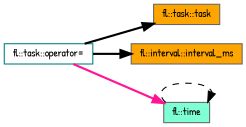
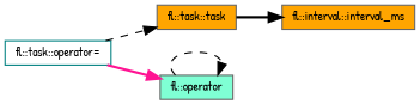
  digraph {
    fontname="Patrick Hand"
    rankdir=LR
    node [color=gray40 fillcolor=orange fontname="Patrick Hand" fontsize=10 shape=box style=filled]
    edge [color=black fontname="Patrick Hand" fontsize=10 labelfontname=Helvetica labelfontsize=10 style=dashed]
    n1 [color=teal fillcolor=white fontcolor=black height=0.2 label="fl::task::operator=" width=0.4]
    n2 [height=0.2 label="fl::task::task" width=0.4]
    n3 [height=0.2 label="fl::interval::interval_ms" width=0.4]
-   n4 [fillcolor=aquamarine height=0.2 label="fl::time" width=0.4]
-   n1 -> n2 [style=bold]
-   n1 -> n3 [style=bold]
+   n4 [fillcolor=aquamarine height=0.2 label="fl::operator" width=0.4]
+   n1 -> n2
+   n2 -> n3 [style=bold]
    n1 -> n4 [color=deeppink style=bold]
    n4 -> n4
  }
